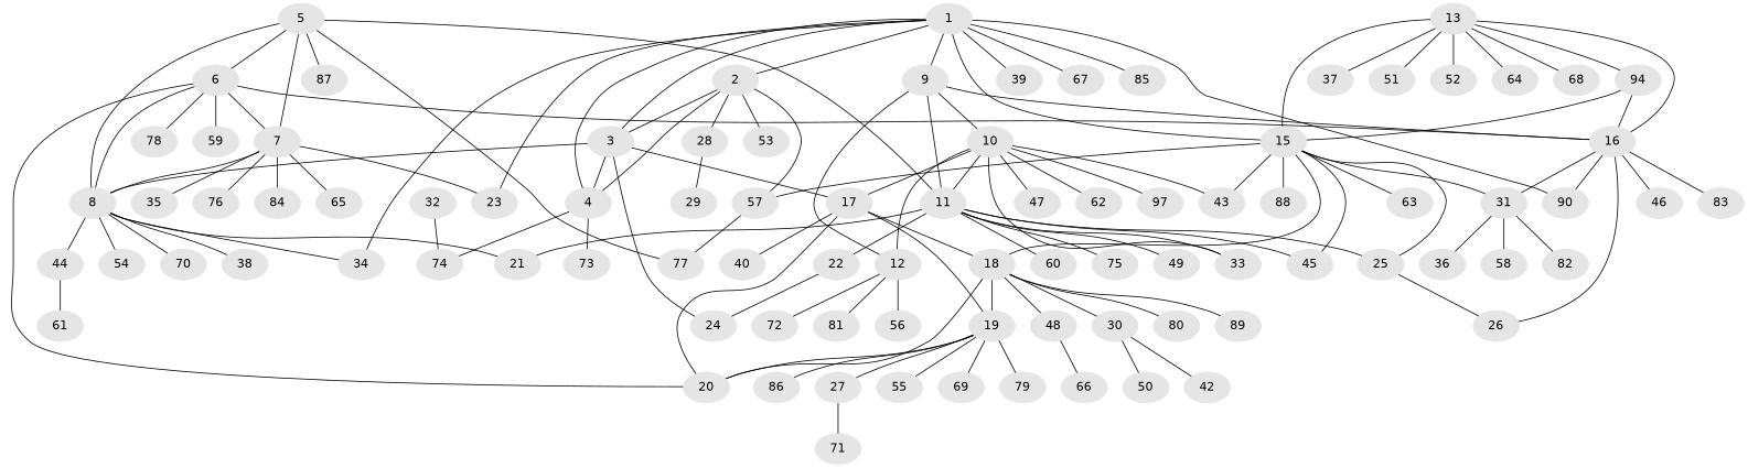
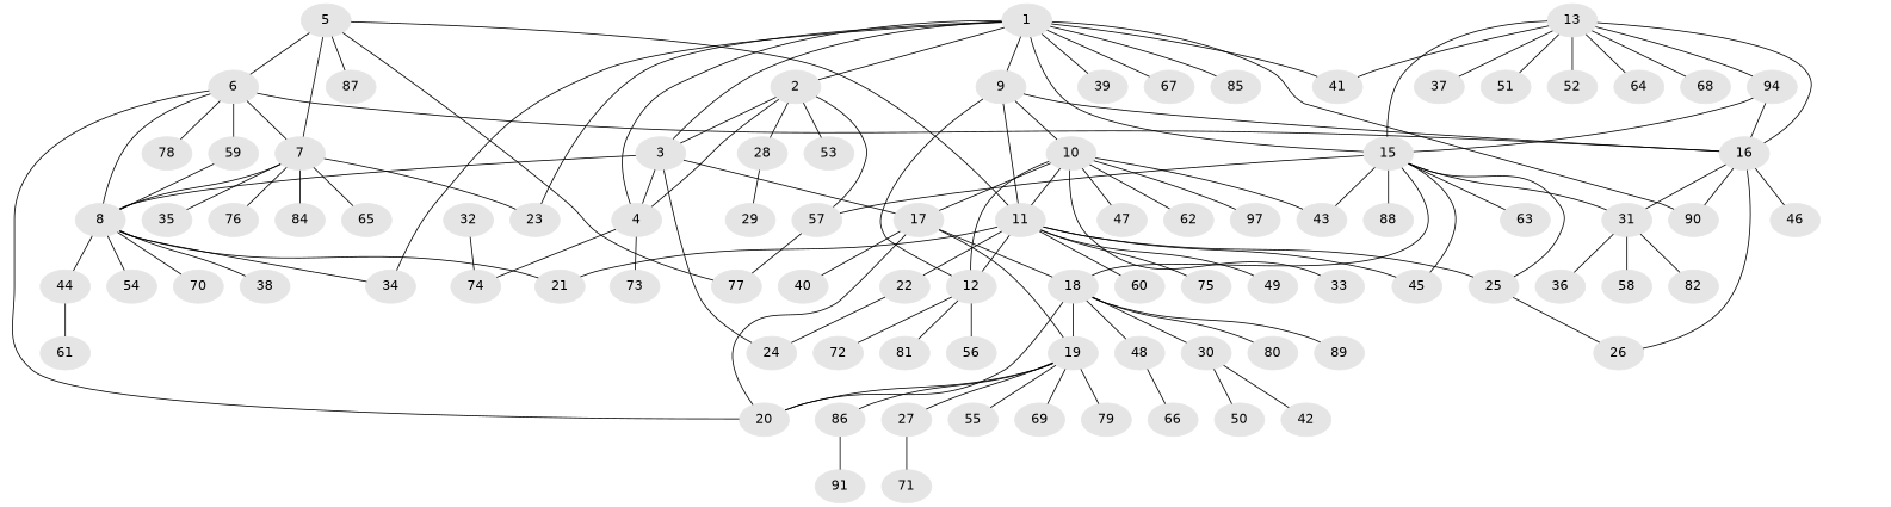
  graph {
    fontname="DejaVu Sans"
    node [color=gray90 fontname="DejaVu Sans" style=filled]
    edge [fontname="DejaVu Sans"]
    1
    2
    3
    4
    9
    15
    34
    39
+   41
    67
    85
    90
    23
    28
    53
    57
    8
    17
    24
    73
    74
    11
    16
    10
    12
    43
    25
    45
    18
    63
    88
    31
    29
    77
    21
    38
    44
    54
    70
    20
    19
    40
    32
    5
    6
    7
    87
    59
    78
    65
    35
    76
    84
    22
    49
    60
    75
    26
    46
-   83
    61
    33
    47
    62
    n65 [label=97]
    56
    72
    81
    13
    n70 [label=94]
    37
    51
    52
    64
    68
    30
    80
    89
    48
    36
    58
    82
    27
    55
    69
    79
    86
    42
    50
    71
    66
+   91
    1 -- 2
    1 -- 3
    1 -- 4
    1 -- 9
    1 -- 15
    1 -- 34
    1 -- 39
+   1 -- 41
    1 -- 67
    1 -- 85
    1 -- 90
    1 -- 23
    2 -- 3
    2 -- 4
    2 -- 28
    2 -- 53
    2 -- 57
    3 -- 4
    3 -- 8
    3 -- 17
    3 -- 24
    4 -- 73
    4 -- 74
    9 -- 11
    9 -- 16
    9 -- 10
    9 -- 12
    15 -- 57
    15 -- 43
    15 -- 25
    15 -- 45
    15 -- 18
    15 -- 63
    15 -- 88
    15 -- 31
    28 -- 29
    57 -- 77
    8 -- 34
    8 -- 21
    8 -- 38
    8 -- 44
    8 -- 54
    8 -- 70
    17 -- 18
    17 -- 20
    17 -- 19
    17 -- 40
-   11 -- 33
+   11 -- 12
    11 -- 25
    11 -- 45
    11 -- 21
    11 -- 22
    11 -- 49
    11 -- 60
    11 -- 75
    16 -- 90
    16 -- 31
    16 -- 26
    16 -- 46
-   16 -- 83
    10 -- 17
    10 -- 11
    10 -- 12
    10 -- 43
    10 -- 33
    10 -- 47
    10 -- 62
    10 -- n65
    12 -- 56
    12 -- 72
    12 -- 81
    25 -- 26
    18 -- 20
    18 -- 19
    18 -- 30
    18 -- 80
    18 -- 89
    18 -- 48
    31 -- 36
    31 -- 58
    31 -- 82
    44 -- 61
    19 -- 20
    19 -- 27
    19 -- 55
    19 -- 69
    19 -- 79
    19 -- 86
    32 -- 74
-   5 -- 8
+   59 -- 8
    5 -- 11
    5 -- 77
    5 -- 6
    5 -- 7
    5 -- 87
    6 -- 8
    6 -- 16
    6 -- 20
    6 -- 7
    6 -- 59
    6 -- 78
    7 -- 23
    7 -- 8
    7 -- 65
    7 -- 35
    7 -- 76
    7 -- 84
    22 -- 24
    13 -- 15
+   13 -- 41
    13 -- 16
    13 -- n70
    13 -- 37
    13 -- 51
    13 -- 52
    13 -- 64
    13 -- 68
    n70 -- 15
    n70 -- 16
    30 -- 42
    30 -- 50
    48 -- 66
    27 -- 71
+   86 -- 91
  }
